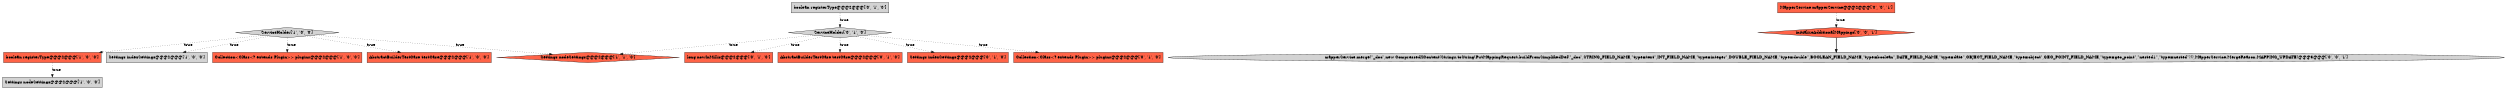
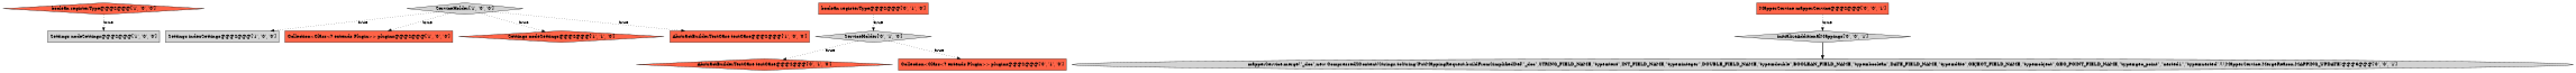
  digraph {
    node [fillcolor=tomato shape=box style=filled]
    edge [style=dotted]
-   n1 [label="long nowInMillis@@@2@@@['0', '1', '0']"]
-   n2 [label="boolean registerType@@@2@@@['1', '0', '0']"]
+   n2 [label="boolean registerType@@@2@@@['1', '0', '0']" shape=diamond]
    n3 [fillcolor=lightgray label="Settings nodeSettings@@@2@@@['1', '0', '0']"]
    n4 [fillcolor=lightgray label="ServiceHolder['1', '0', '0']" shape=diamond]
    n5 [fillcolor=lightgray label="Settings indexSettings@@@2@@@['1', '0', '0']"]
    n6 [label="Collection<Class<? extends Plugin>> plugins@@@2@@@['1', '0', '0']"]
    n7 [label="Settings nodeSettings@@@2@@@['1', '1', '0']" shape=diamond]
    n8 [label="AbstractBuilderTestCase testCase@@@2@@@['1', '0', '0']"]
    n9 [fillcolor=lightgray label="ServiceHolder['0', '1', '0']" shape=diamond]
-   n10 [label="AbstractBuilderTestCase testCase@@@2@@@['0', '1', '0']"]
-   n11 [label="Settings indexSettings@@@2@@@['0', '1', '0']"]
+   n10 [label="AbstractBuilderTestCase testCase@@@2@@@['0', '1', '0']" shape=diamond]
    n12 [label="Collection<Class<? extends Plugin>> plugins@@@2@@@['0', '1', '0']"]
-   n13 [fillcolor=lightgray label="boolean registerType@@@2@@@['0', '1', '0']"]
+   n13 [label="boolean registerType@@@2@@@['0', '1', '0']"]
    n14 [label="MapperService mapperService@@@2@@@['0', '0', '1']"]
-   n15 [label="initializeAdditionalMappings['0', '0', '1']" shape=diamond]
+   n15 [fillcolor=lightgray label="initializeAdditionalMappings['0', '0', '1']" shape=diamond]
    n16 [fillcolor=lightgray label="mapperService.merge(\"_doc\",new CompressedXContent(Strings.toString(PutMappingRequest.buildFromSimplifiedDef(\"_doc\",STRING_FIELD_NAME,\"type=text\",INT_FIELD_NAME,\"type=integer\",DOUBLE_FIELD_NAME,\"type=double\",BOOLEAN_FIELD_NAME,\"type=boolean\",DATE_FIELD_NAME,\"type=date\",OBJECT_FIELD_NAME,\"type=object\",GEO_POINT_FIELD_NAME,\"type=geo_point\",\"nested1\",\"type=nested\"))),MapperService.MergeReason.MAPPING_UPDATE)@@@3@@@['0', '0', '1']" shape=ellipse]
    n2 -> n3 [label=true]
-   n4 -> n2 [label=true]
    n4 -> n5 [label=true]
    n4 -> n6 [label=true]
    n4 -> n7 [label=true]
    n4 -> n8 [label=true]
-   n9 -> n1 [label=true]
-   n9 -> n7 [label=true]
    n9 -> n10 [label=true]
-   n9 -> n11 [label=true]
    n9 -> n12 [label=true]
    n13 -> n9 [label=true]
    n14 -> n15 [label=true]
    n15 -> n16 [style=bold]
  }
